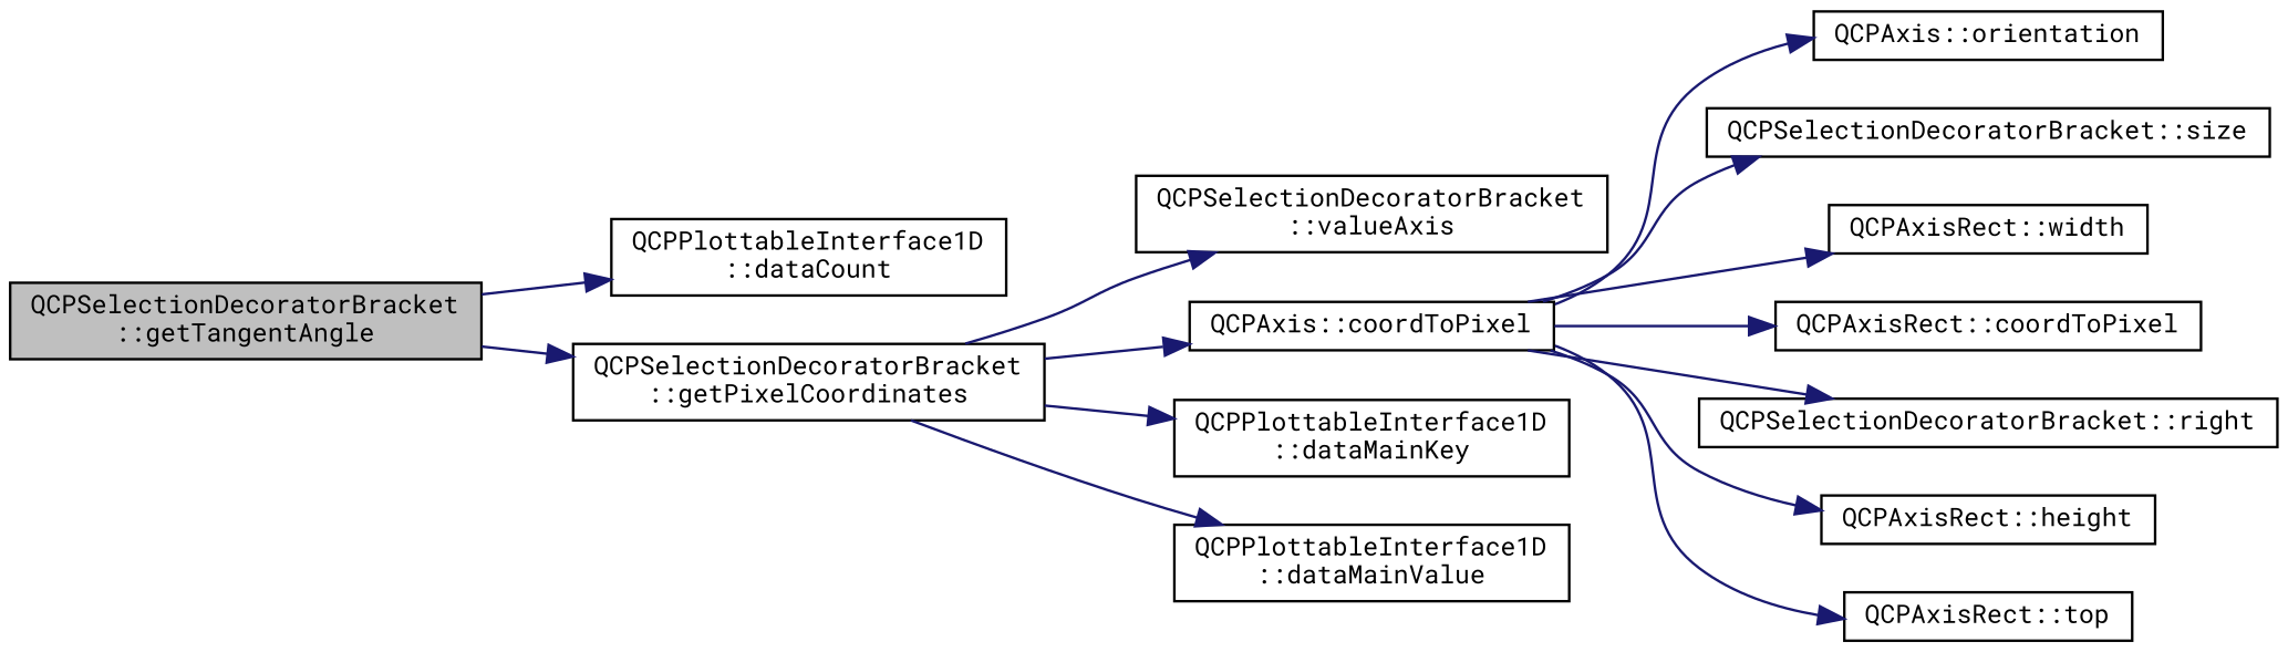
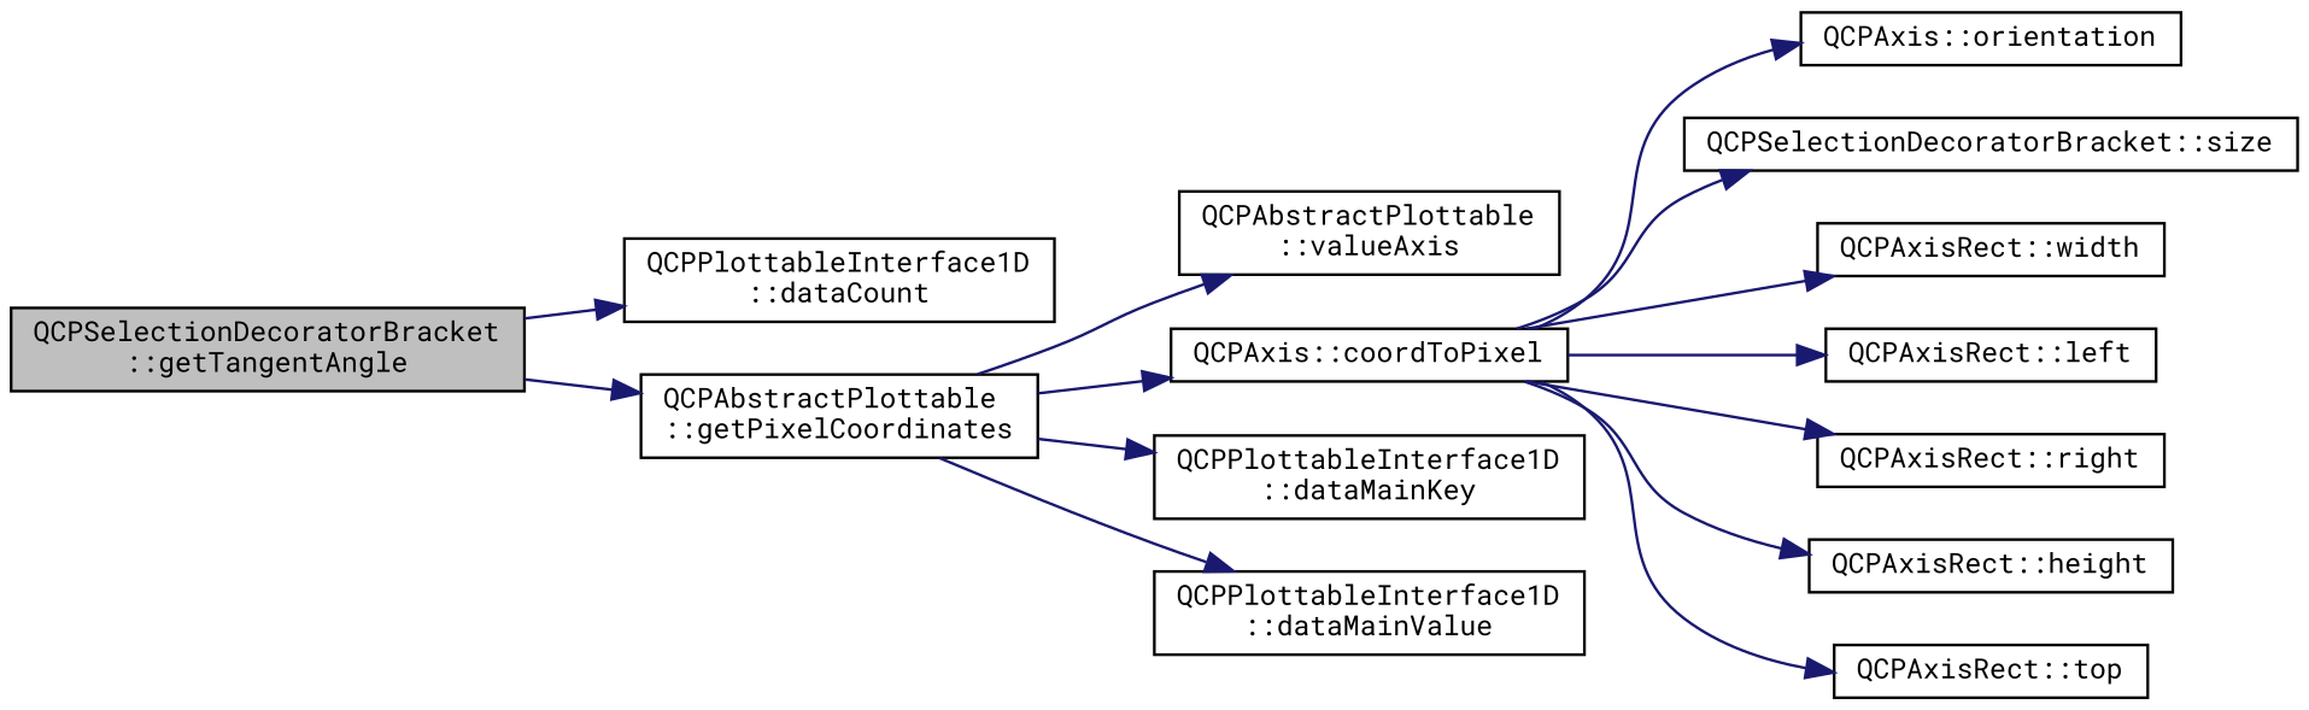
  digraph {
    fontname="Roboto Mono"
    rankdir=LR
    node [color=black fillcolor=white fontname="Roboto Mono" fontsize=10 shape=record style=filled]
    edge [color=midnightblue fontname="Roboto Mono" fontsize=10 labelfontname=Helvetica labelfontsize=10 style=solid]
    n1 [fillcolor=grey75 fontcolor=black height=0.2 label="QCPSelectionDecoratorBracket\l::getTangentAngle" width=0.4]
    n2 [height=0.2 label="QCPPlottableInterface1D\l::dataCount" width=0.4]
-   n3 [height=0.2 label="QCPSelectionDecoratorBracket\l::getPixelCoordinates" width=0.4]
-   n4 [height=0.2 label="QCPSelectionDecoratorBracket\l::valueAxis" width=0.4]
+   n3 [height=0.2 label="QCPAbstractPlottable\l::getPixelCoordinates" width=0.4]
+   n4 [height=0.2 label="QCPAbstractPlottable\l::valueAxis" width=0.4]
    n5 [height=0.2 label="QCPAxis::coordToPixel" width=0.4]
    n6 [height=0.2 label="QCPPlottableInterface1D\l::dataMainKey" width=0.4]
    n7 [height=0.2 label="QCPPlottableInterface1D\l::dataMainValue" width=0.4]
    n8 [height=0.2 label="QCPAxis::orientation" width=0.4]
    n9 [height=0.2 label="QCPSelectionDecoratorBracket::size" width=0.4]
    n10 [height=0.2 label="QCPAxisRect::width" width=0.4]
-   n11 [height=0.2 label="QCPAxisRect::coordToPixel" width=0.4]
-   n12 [height=0.2 label="QCPSelectionDecoratorBracket::right" width=0.4]
+   n11 [height=0.2 label="QCPAxisRect::left" width=0.4]
+   n12 [height=0.2 label="QCPAxisRect::right" width=0.4]
    n13 [height=0.2 label="QCPAxisRect::height" width=0.4]
    n14 [height=0.2 label="QCPAxisRect::top" width=0.4]
    n1 -> n2
    n1 -> n3
    n3 -> n4
    n3 -> n5
    n3 -> n6
    n3 -> n7
    n5 -> n8
    n5 -> n9
    n5 -> n10
    n5 -> n11
    n5 -> n12
    n5 -> n13
    n5 -> n14
  }
